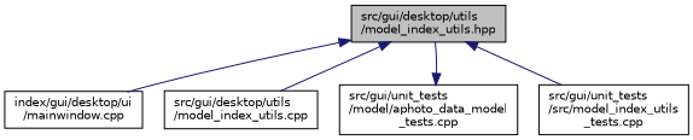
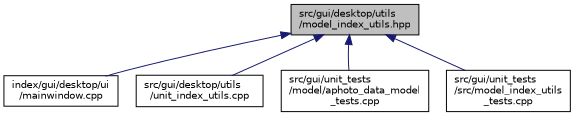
  digraph {
    node [color=black fillcolor=white fontname=Helvetica fontsize=10 shape=record style=filled]
    edge [color=midnightblue dir=back fontname=Helvetica fontsize=10 labelfontname=Helvetica labelfontsize=10 style=solid]
    n1 [fillcolor=grey75 fontcolor=black height=0.2 label="src/gui/desktop/utils\l/model_index_utils.hpp" width=0.4]
    n2 [height=0.2 label="index/gui/desktop/ui\l/mainwindow.cpp" width=0.4]
-   n3 [height=0.2 label="src/gui/desktop/utils\l/model_index_utils.cpp" width=0.4]
+   n3 [height=0.2 label="src/gui/desktop/utils\l/unit_index_utils.cpp" width=0.4]
    n4 [height=0.2 label="src/gui/unit_tests\l/model/aphoto_data_model\l_tests.cpp" width=0.4]
    n5 [height=0.2 label="src/gui/unit_tests\l/src/model_index_utils\l_tests.cpp" width=0.4]
    n1 -> n2
    n1 -> n3
-   n4 -> n1
+   n1 -> n4
    n1 -> n5
  }
